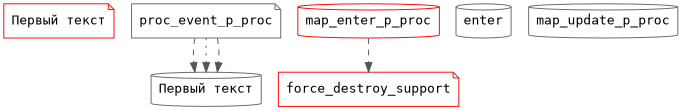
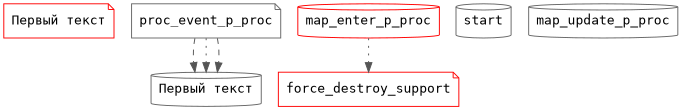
  digraph {
    fontname="DejaVu Sans Mono"
    node [color=gray40 fillcolor="#FFFFFF" fontname="DejaVu Sans Mono" shape=cylinder style=filled]
    edge [color="#555555" fontname="DejaVu Sans Mono" style=dotted]
    n1 [color=red label="Первый текст" shape=note]
    n2 [label="Первый текст"]
    force_destroy_support [color=red shape=note]
-   start [label=enter]
+   start
    map_enter_p_proc [color=red]
    map_update_p_proc
    n7 [label=proc_event_p_proc shape=note]
-   map_enter_p_proc -> force_destroy_support [style=dashed]
+   map_enter_p_proc -> force_destroy_support
    n7 -> n2 [style=dashed]
    n7 -> n2
    n7 -> n2 [style=dashed]
  }
